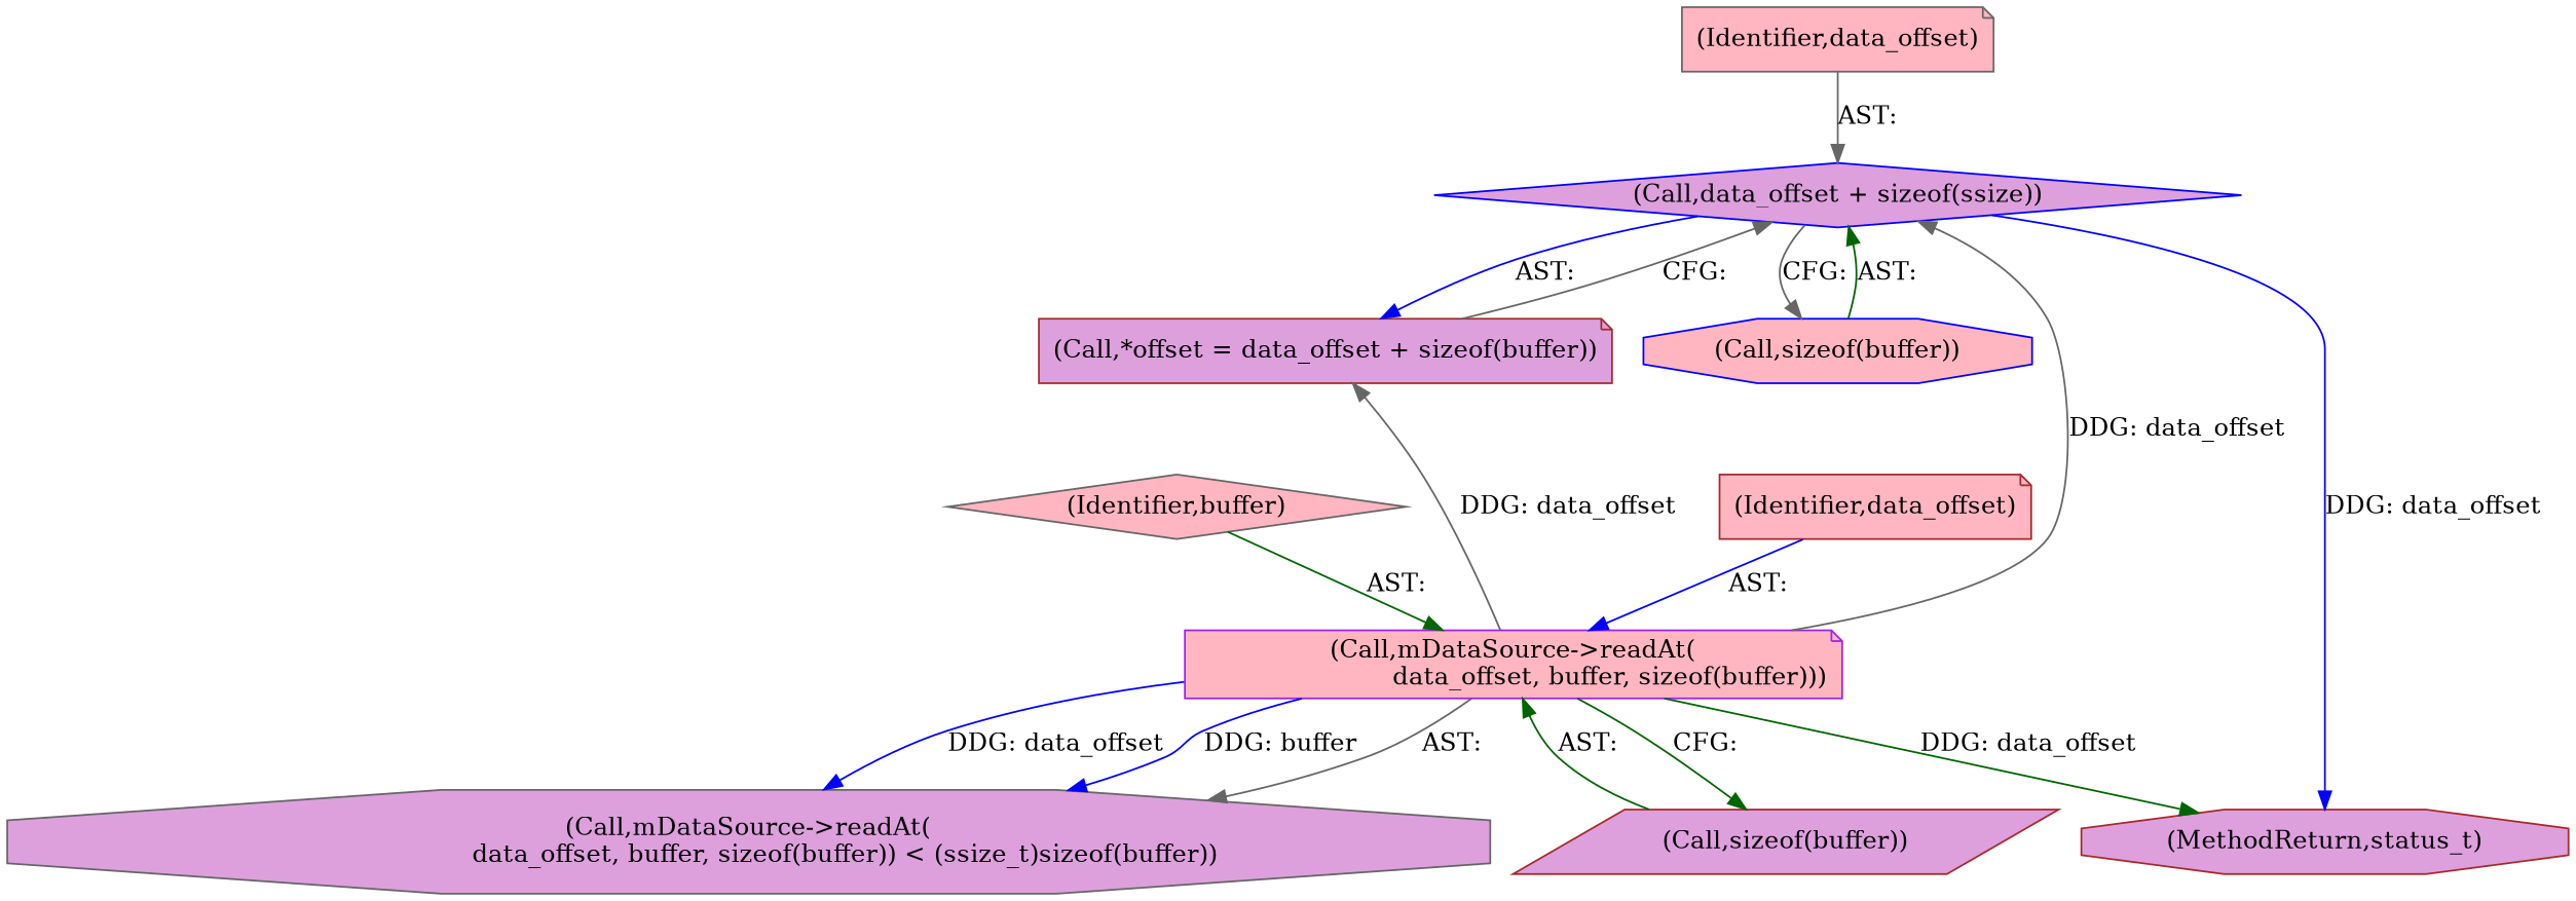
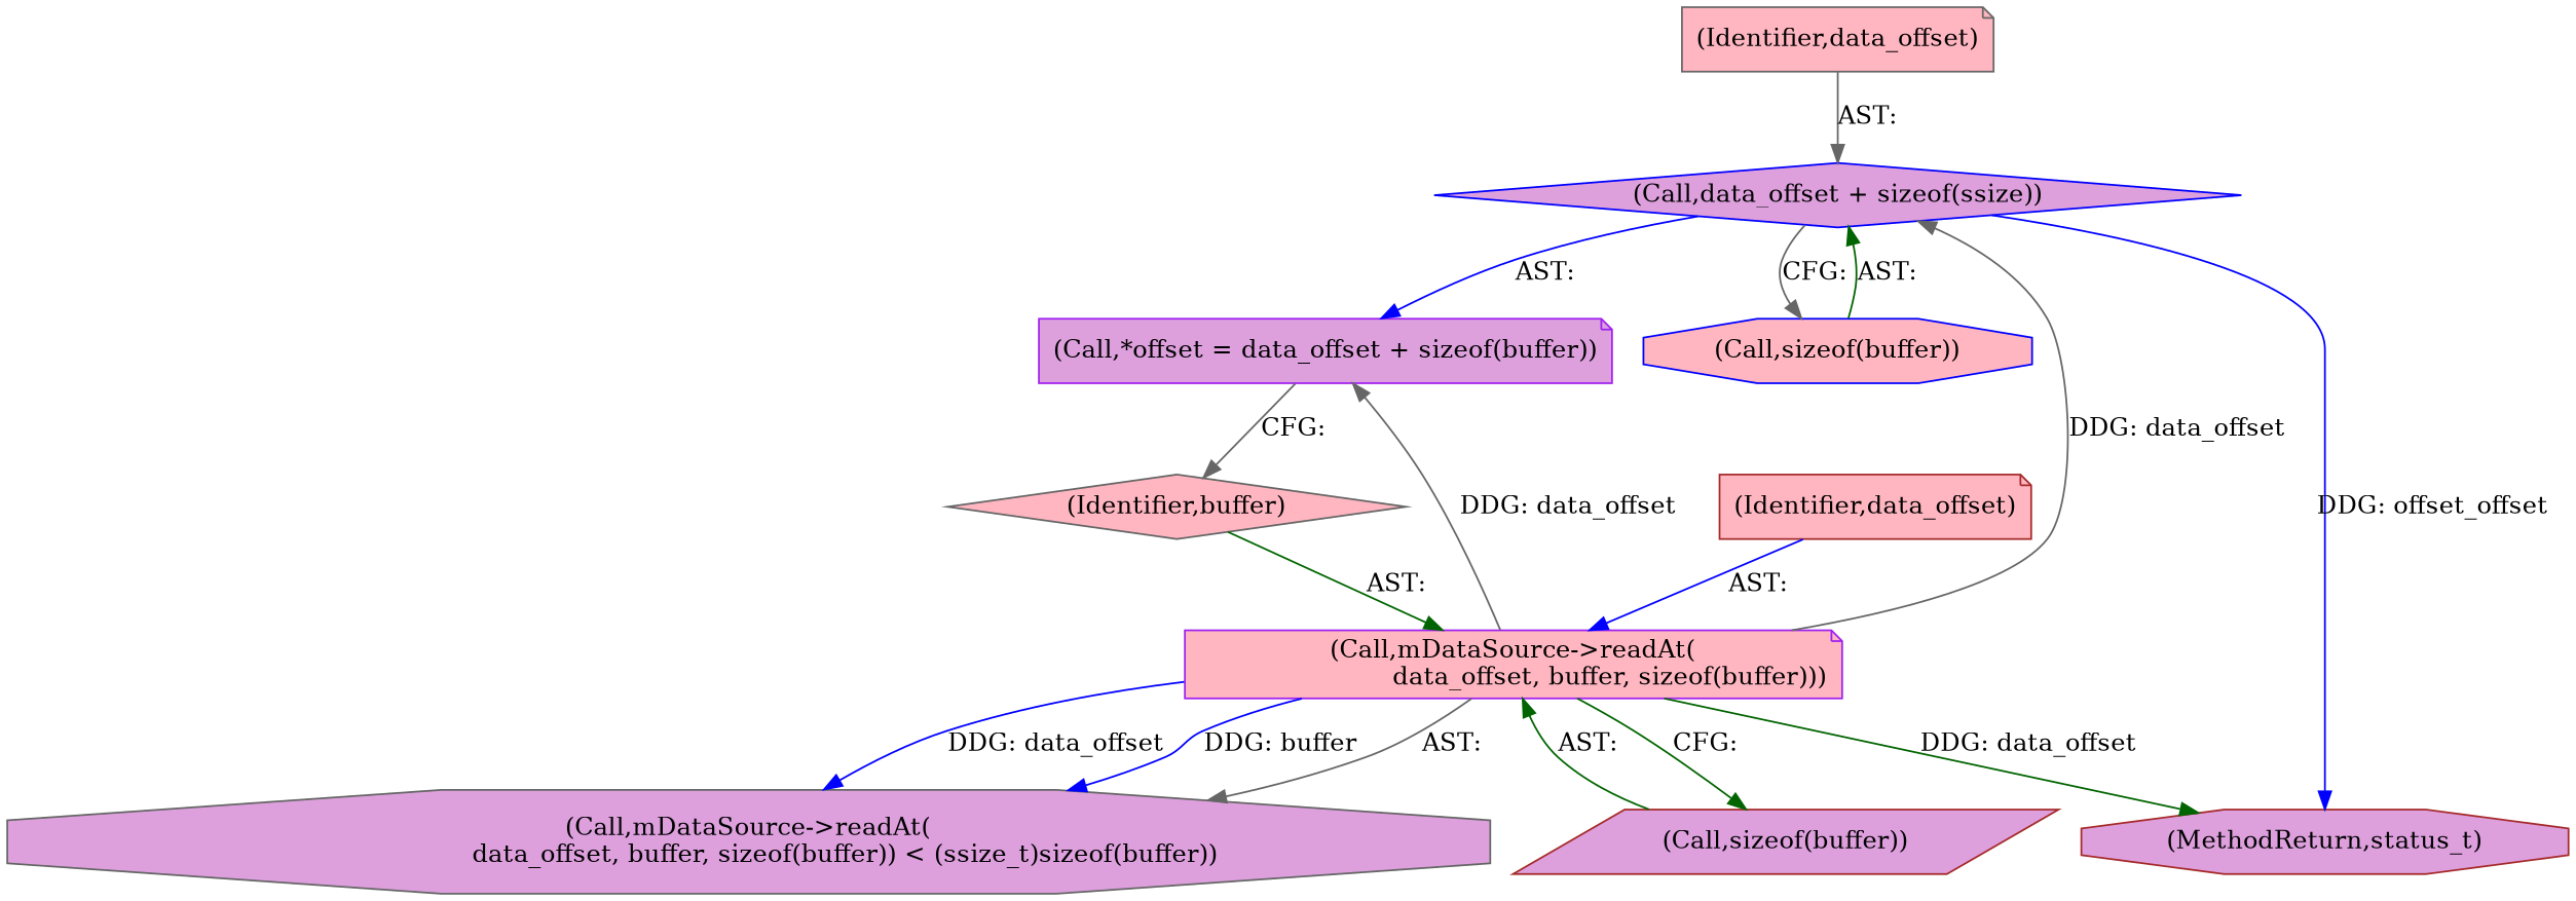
  digraph {
    fontname="DejaVu Serif"
    node [color=brown fillcolor=plum fontname="DejaVu Serif" shape=note style=filled]
    edge [color=gray40 fontname="DejaVu Serif"]
    n1 [color=blue label="(Call,data_offset + sizeof(ssize))" shape=diamond]
-   n2 [label="(Call,*offset = data_offset + sizeof(buffer))"]
+   n2 [color=purple label="(Call,*offset = data_offset + sizeof(buffer))"]
    n3 [color=blue fillcolor=lightpink label="(Call,sizeof(buffer))" shape=octagon]
    n4 [label="(MethodReturn,status_t)" shape=octagon]
    n5 [color=purple fillcolor=lightpink label="(Call,mDataSource->readAt(\n                        data_offset, buffer, sizeof(buffer)))"]
    n6 [color=gray40 label="(Call,mDataSource->readAt(\n                        data_offset, buffer, sizeof(buffer)) < (ssize_t)sizeof(buffer))" shape=octagon]
    n7 [label="(Call,sizeof(buffer))" shape=parallelogram]
    n8 [color=gray40 fillcolor=lightpink label="(Identifier,buffer)" shape=diamond]
    n9 [fillcolor=lightpink label="(Identifier,data_offset)"]
    n10 [color=gray40 fillcolor=lightpink label="(Identifier,data_offset)"]
    n1 -> n2 [color=blue label="AST: "]
    n1 -> n3 [label="CFG: "]
-   n1 -> n4 [color=blue label="DDG: data_offset"]
-   n2 -> n1 [label="CFG: "]
+   n1 -> n4 [color=blue label="DDG: offset_offset"]
+   n2 -> n8 [label="CFG: "]
    n3 -> n1 [color=darkgreen label="AST: "]
    n5 -> n1 [label="DDG: data_offset"]
    n5 -> n2 [label="DDG: data_offset"]
    n5 -> n4 [color=darkgreen label="DDG: data_offset"]
    n5 -> n6 [label="AST: "]
    n5 -> n6 [color=blue label="DDG: data_offset"]
    n5 -> n6 [color=blue label="DDG: buffer"]
    n5 -> n7 [color=darkgreen label="CFG: "]
    n7 -> n5 [color=darkgreen label="AST: "]
    n8 -> n5 [color=darkgreen label="AST: "]
    n9 -> n5 [color=blue label="AST: "]
    n10 -> n1 [label="AST: "]
  }
